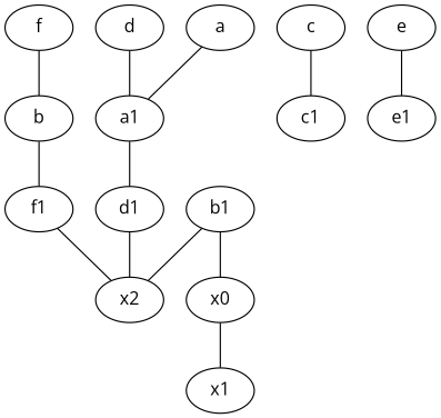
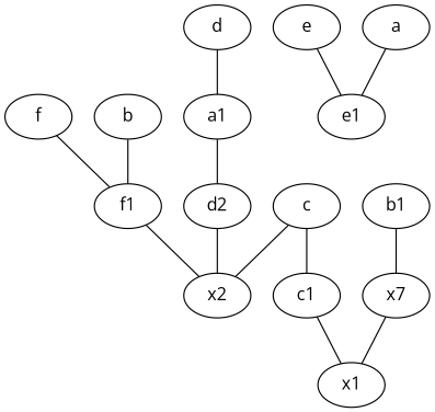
  graph {
    fontname="Open Sans"
    node [fontname="Open Sans" labelfontsize=50]
    edge [fontname="Open Sans"]
    a1
-   d1
+   d1 [label=d2]
    x2
    f1
    b1
-   x0
+   x0 [label=x7]
    x1
    f
    c1
    c
    d
    e
    e1
    b
    a
    a1 -- d1
    d1 -- x2
    f1 -- x2
-   b1 -- x2
+   c -- x2
    b1 -- x0
    x0 -- x1
-   f -- b
+   f -- f1
+   c1 -- x1
    c -- c1
    d -- a1
    e -- e1
    b -- f1
-   a -- a1
+   a -- e1
  }
